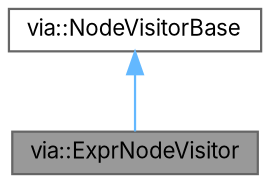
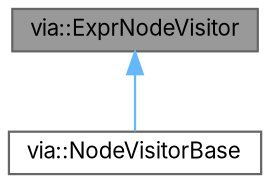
  digraph {
    fontname=Inter
    node [color=gray40 fontname=Inter fontsize=10 shape=box style=filled]
    n1 [fillcolor=grey60 fontcolor=black height=0.2 label="via::ExprNodeVisitor" width=0.4]
    n2 [fillcolor=white height=0.2 label="via::NodeVisitorBase" width=0.4]
-   n2 -> n1 [color=steelblue1 dir=back fontname=Inter fontsize=10 labelfontname=Helvetica labelfontsize=10 style=solid]
+   n1 -> n2 [color=steelblue1 dir=back fontname=Inter fontsize=10 labelfontname=Helvetica labelfontsize=10 style=solid]
  }
